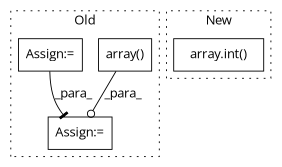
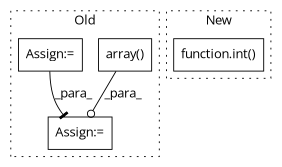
  digraph {
    fontname="Open Sans"
    node [a=75 l=3 shape=box fontname="Open Sans"]
    edge [fontname="Open Sans"]
    n1 [l="9,1" label="array()" s="17632,17651"]
    n2 [a=68 label="Assign:=" s=17790]
    n3 [a=68 label="Assign:=" s=17697]
-   n4 [l="4,1" label="array.int()" s="25042,25053"]
+   n4 [l="4,1" label="function.int()" s="25042,25053"]
    subgraph cluster_1 {
      label=Old
      style=dotted
      n1
      n2
      n3
    }
    subgraph cluster_2 {
      label=New
      style=dotted
      n4
    }
    n1 -> n2 [label=_para_ arrowhead=odot]
    n3 -> n2 [label=_para_ arrowhead=tee]
  }
